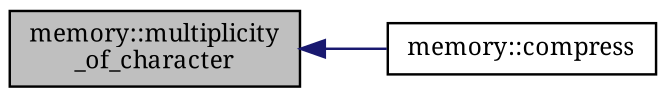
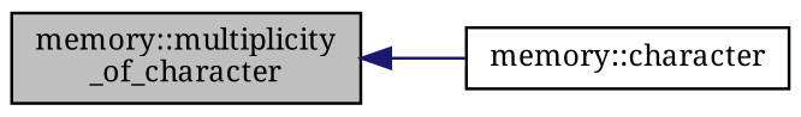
  digraph {
    rankdir=LR
    fontname="Noto Serif"
    node [color=black fontname="Noto Serif" fontsize=10 shape=record style=filled]
    n1 [fillcolor=grey75 fontcolor=black height=0.2 label="memory::multiplicity\l_of_character" width=0.4]
-   n2 [fillcolor=white height=0.2 label="memory::compress" width=0.4]
+   n2 [fillcolor=white height=0.2 label="memory::character" width=0.4]
    n1 -> n2 [color=midnightblue dir=back fontname="Noto Serif" fontsize=10 labelfontname=Helvetica labelfontsize=10 style=solid]
  }
